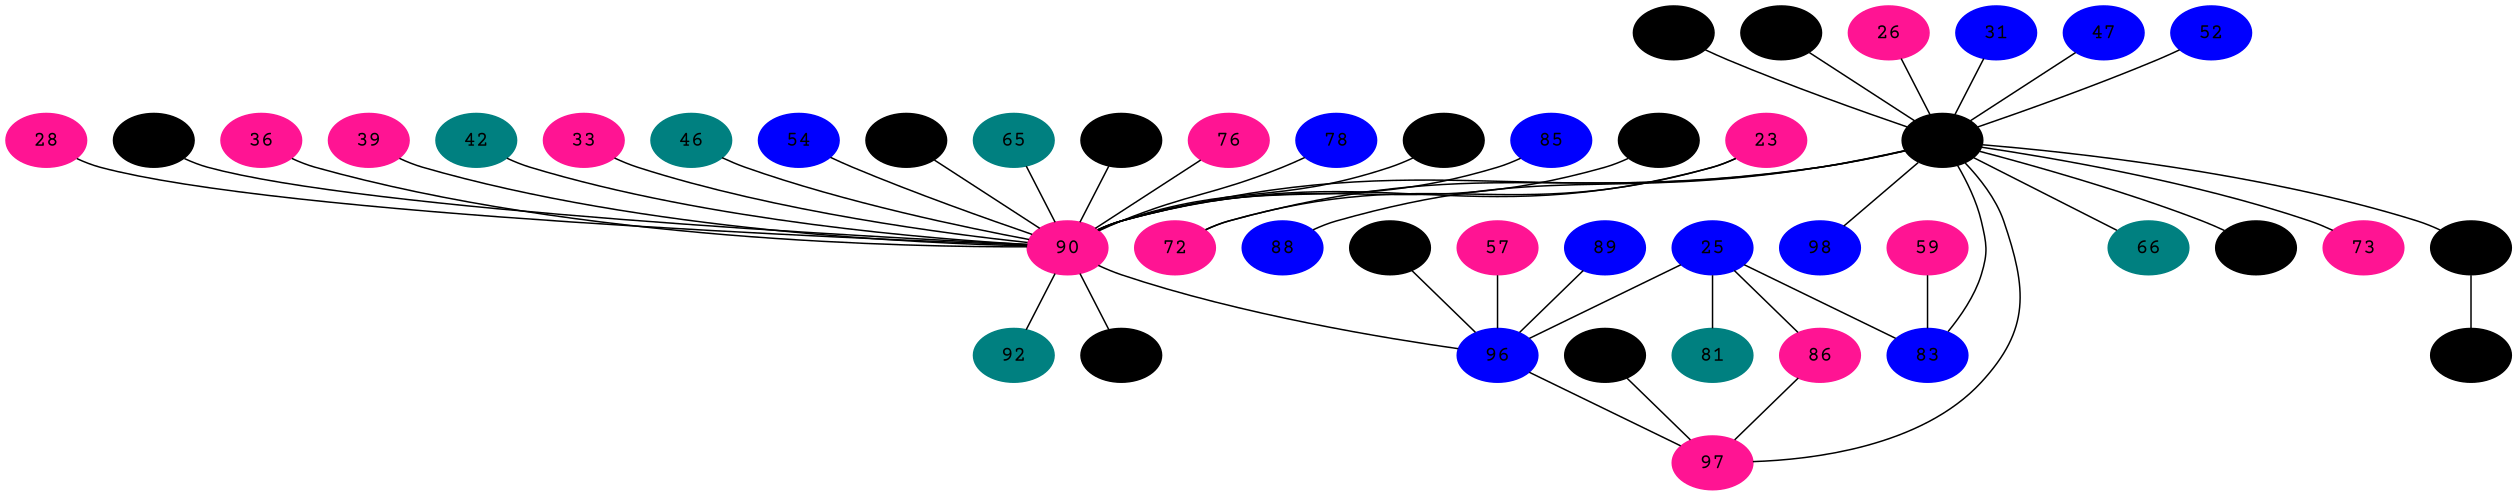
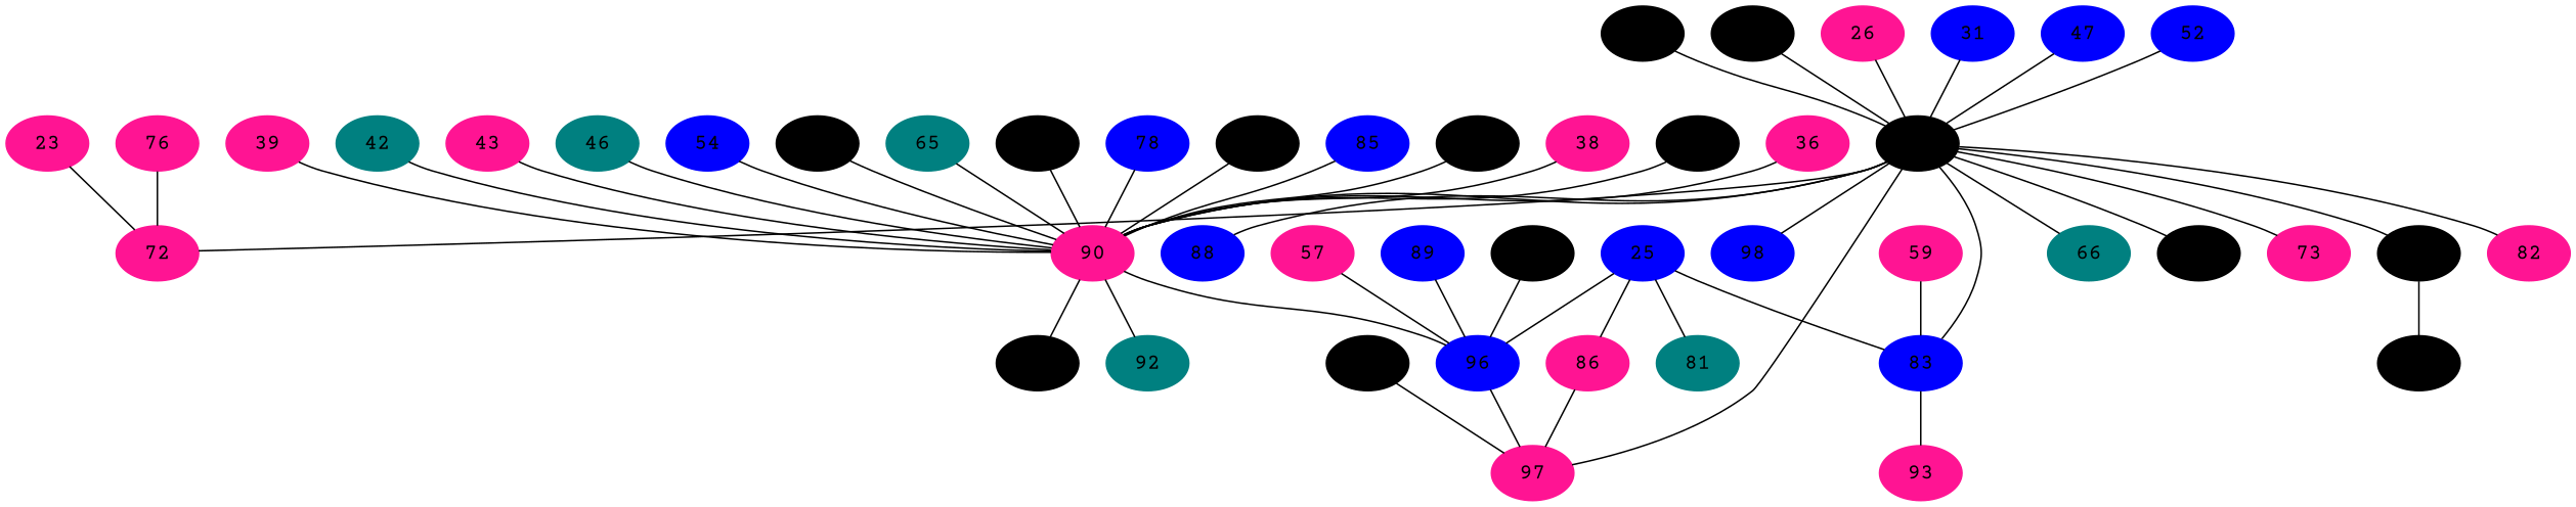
  graph {
    fontname="Courier Prime"
    node [color=deeppink fontname="Courier Prime" style=filled]
    edge [fontname="Courier Prime"]
    64 [color=black super="+2"]
    72 [super="+11"]
    90 [super="+21+41+33+63"]
    83 [color=blue super="+49+53"]
    66 [color=teal]
    68 [color=black]
    73 [super="+17"]
    80 [color=black super="+16+75"]
+   82
    88 [color=blue]
    97 [super="+77"]
    98 [color=blue]
    7 [color=black]
    22 [color=black]
    23 [super="+19"]
    96 [color=blue super="+62+94+12"]
    91 [color=black]
    92 [color=teal]
    25 [color=blue super="+9"]
    81 [color=teal super="+56"]
    86 [super="+48"]
+   93
    26
-   28
+   28 [label=38]
    29 [color=black]
    31 [color=blue]
    36
    39
    42 [color=teal]
-   43 [label=33]
+   43
    46 [color=teal super="+40"]
    47 [color=blue]
    50 [color=black]
    52 [color=blue super="+27"]
    54 [color=blue]
    57
    59
    61 [color=black]
    84 [color=black]
    65 [color=teal]
    74 [color=black]
    76 [super="+69+71"]
    78 [color=blue super="+70"]
    79 [color=black]
    85 [color=blue]
    87 [color=black]
    89 [color=blue]
    95 [color=black super="+38"]
    64 -- 72
    64 -- 90 [weight=6]
    64 -- 83 [weight=2]
    64 -- 66
    64 -- 68
    64 -- 73
    64 -- 80 [weight=2]
+   64 -- 82
    64 -- 88
    64 -- 97 [weight=2]
    64 -- 98
    90 -- 96 [weight=3]
    90 -- 91
    90 -- 92
+   83 -- 93
    80 -- 84
    7 -- 64
    22 -- 64
    23 -- 72
-   23 -- 90 [weight=3]
    96 -- 97 [weight=2]
    25 -- 83 [weight=2]
    25 -- 96 [weight=2]
    25 -- 81
    25 -- 86
    86 -- 97
    26 -- 64
    28 -- 90
    29 -- 90
    31 -- 64
    36 -- 90
    39 -- 90
    42 -- 90
    43 -- 90
    46 -- 90 [weight=2]
    47 -- 64
    50 -- 96
    52 -- 64
    54 -- 90
    57 -- 96
    59 -- 83
    61 -- 90
    65 -- 90
    74 -- 90
-   76 -- 90 [weight=2]
+   76 -- 72 [weight=2]
    78 -- 90
    79 -- 90
    85 -- 90
    87 -- 90
    89 -- 96
    95 -- 97
  }
